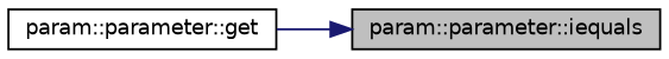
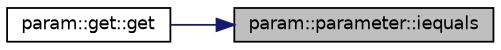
  digraph {
    rankdir=RL
    node [color=black fontname=Helvetica fontsize=10 shape=record style=filled]
    n1 [fillcolor=grey75 fontcolor=black height=0.2 label="param::parameter::iequals" width=0.4]
-   n2 [fillcolor=white height=0.2 label="param::parameter::get" width=0.4]
+   n2 [fillcolor=white height=0.2 label="param::get::get" width=0.4]
    n1 -> n2 [color=midnightblue dir=back fontname=Helvetica fontsize=10 labelfontname=Helvetica labelfontsize=10 style=solid]
  }
